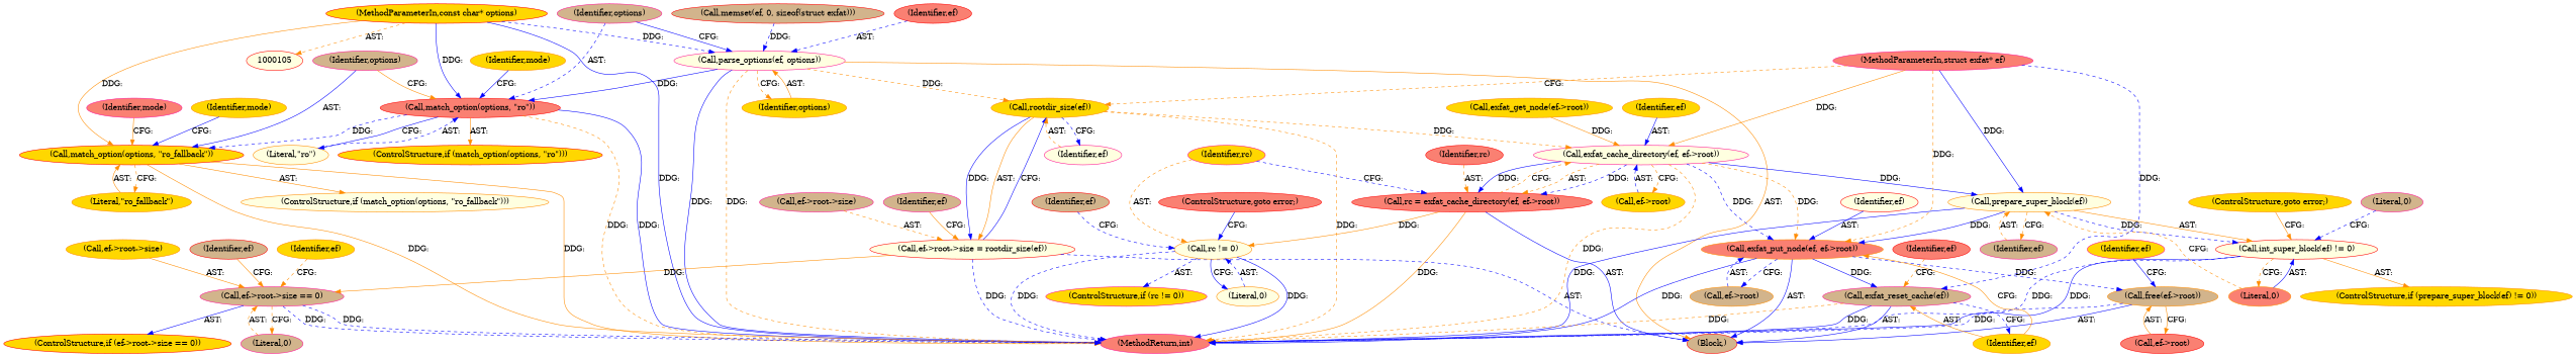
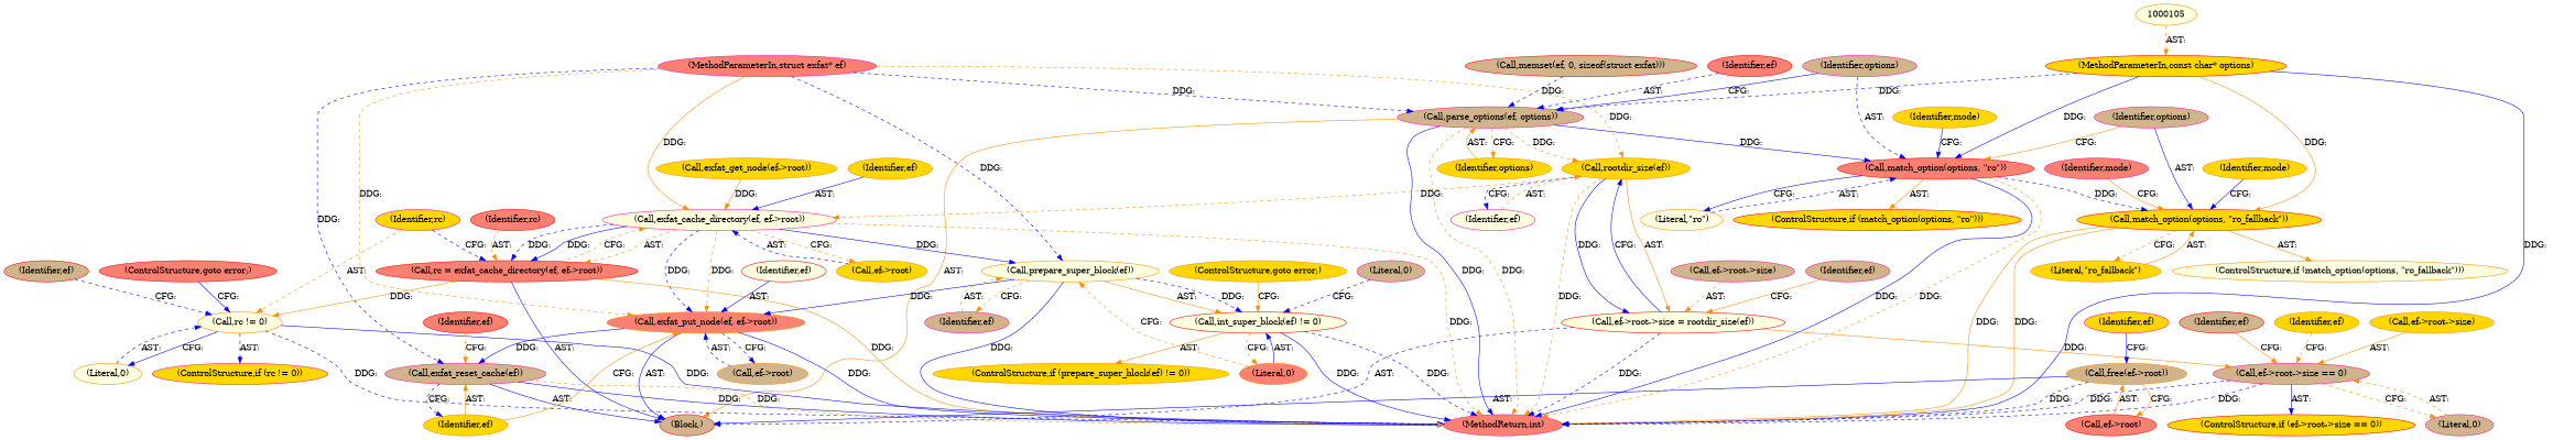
  digraph {
    node [color=darkorange fillcolor=gold style=filled]
    edge [color=blue style=solid]
    n1 [color=red label="(MethodParameterIn,const char* options)"]
-   n2 [color=deeppink fillcolor=lightyellow label="(Call,parse_options(ef, options))"]
+   n2 [color=deeppink fillcolor=tan label="(Call,parse_options(ef, options))"]
    n3 [color=red fillcolor=salmon label="(Call,match_option(options, \"ro\"))"]
    n4 [color=red label="(Call,match_option(options, \"ro_fallback\"))"]
    n5 [color=deeppink fillcolor=salmon label="(MethodReturn,int)"]
-   1000105 [color=red fillcolor=lightyellow]
+   1000105 [fillcolor=lightyellow]
    n7 [label="(Call,rootdir_size(ef))"]
    n8 [color=red fillcolor=tan label="(Block,)"]
    n9 [label="(Identifier,options)"]
    n10 [fillcolor=lightyellow label="(Literal,\"ro\")"]
    n11 [color=red label="(ControlStructure,if (match_option(options, \"ro\")))"]
    n12 [label="(Literal,\"ro_fallback\")"]
    n13 [fillcolor=lightyellow label="(ControlStructure,if (match_option(options, \"ro_fallback\")))"]
    n14 [color=red fillcolor=lightyellow label="(Call,ef->root->size = rootdir_size(ef))"]
    n15 [color=deeppink fillcolor=lightyellow label="(Call,exfat_cache_directory(ef, ef->root))"]
    n16 [color=deeppink fillcolor=lightyellow label="(Identifier,ef)"]
    n17 [color=deeppink fillcolor=tan label="(Call,ef->root->size == 0)"]
    n18 [color=red fillcolor=salmon label="(Call,rc = exfat_cache_directory(ef, ef->root))"]
    n19 [fillcolor=lightyellow label="(Call,prepare_super_block(ef))"]
    n20 [fillcolor=salmon label="(Call,exfat_put_node(ef, ef->root))"]
    n21 [label="(Call,ef->root)"]
    n22 [color=red label="(ControlStructure,if (ef->root->size == 0))"]
    n23 [color=deeppink fillcolor=tan label="(Literal,0)"]
    n24 [fillcolor=lightyellow label="(Call,rc != 0)"]
    n25 [color=red fillcolor=lightyellow label="(Call,int_super_block(ef) != 0)"]
    n26 [color=deeppink fillcolor=tan label="(Identifier,ef)"]
    n27 [color=deeppink fillcolor=tan label="(Call,exfat_reset_cache(ef))"]
    n28 [fillcolor=tan label="(Call,free(ef->root))"]
    n29 [fillcolor=tan label="(Call,ef->root)"]
    n30 [color=deeppink label="(ControlStructure,if (rc != 0))"]
    n31 [fillcolor=lightyellow label="(Literal,0)"]
    n32 [label="(ControlStructure,if (prepare_super_block(ef) != 0))"]
    n33 [fillcolor=salmon label="(Literal,0)"]
    n34 [label="(Identifier,ef)"]
    n35 [color=red fillcolor=salmon label="(Call,ef->root)"]
    n36 [label="(Call,exfat_get_node(ef->root))"]
    n37 [label="(Identifier,ef)"]
    n38 [color=red fillcolor=salmon label="(Identifier,rc)"]
    n39 [label="(Identifier,ef)"]
    n40 [color=red fillcolor=tan label="(Call,memset(ef, 0, sizeof(struct exfat)))"]
    n41 [color=red fillcolor=lightyellow label="(Identifier,ef)"]
    n42 [color=deeppink label="(Identifier,ef)"]
    n43 [color=deeppink fillcolor=tan label="(Call,ef->root->size)"]
    n44 [color=deeppink fillcolor=tan label="(Identifier,options)"]
    n45 [label="(ControlStructure,goto error;)"]
    n46 [color=deeppink fillcolor=tan label="(Identifier,options)"]
    n47 [label="(Identifier,mode)"]
    n48 [color=red fillcolor=salmon label="(ControlStructure,goto error;)"]
    n49 [color=red fillcolor=tan label="(Identifier,ef)"]
    n50 [label="(Call,ef->root->size)"]
    n51 [color=red fillcolor=salmon label="(Identifier,ef)"]
    n52 [label="(Identifier,mode)"]
    n53 [color=deeppink label="(Identifier,rc)"]
    n54 [color=red fillcolor=tan label="(Identifier,ef)"]
    n55 [color=deeppink fillcolor=tan label="(Identifier,ef)"]
    n56 [color=deeppink fillcolor=salmon label="(MethodParameterIn,struct exfat* ef)"]
    n57 [color=deeppink fillcolor=tan label="(Literal,0)"]
    n58 [color=deeppink fillcolor=salmon label="(Identifier,mode)"]
    n59 [color=red fillcolor=salmon label="(Identifier,ef)"]
    n1 -> n2 [label="DDG: " style=dashed]
    n1 -> n3 [label="DDG: "]
    n1 -> n4 [color=darkorange label="DDG: "]
    n1 -> n5 [label="DDG: "]
-   n1 -> 1000105 [color=darkorange label="AST: " style=dashed]
+   1000105 -> n1 [color=darkorange label="AST: " style=dashed]
    n2 -> n3 [label="DDG: "]
    n2 -> n5 [label="DDG: "]
    n2 -> n5 [color=darkorange label="DDG: " style=dashed]
    n2 -> n7 [color=darkorange label="DDG: " style=dashed]
    n2 -> n8 [color=darkorange label="AST: "]
    n2 -> n9 [color=darkorange label="CFG: " style=dashed]
    n3 -> n4 [label="DDG: " style=dashed]
    n3 -> n5 [label="DDG: "]
    n3 -> n5 [color=darkorange label="DDG: " style=dashed]
    n3 -> n10 [label="CFG: "]
    n3 -> n11 [color=darkorange label="AST: "]
    n4 -> n5 [color=darkorange label="DDG: "]
    n4 -> n5 [color=darkorange label="DDG: "]
    n4 -> n12 [color=darkorange label="CFG: " style=dashed]
    n4 -> n13 [color=darkorange label="AST: "]
    n7 -> n5 [color=darkorange label="DDG: " style=dashed]
    n7 -> n14 [color=darkorange label="AST: "]
    n7 -> n14 [label="DDG: "]
    n7 -> n15 [color=darkorange label="DDG: " style=dashed]
    n7 -> n16 [label="CFG: " style=dashed]
    n9 -> n2 [color=darkorange label="AST: "]
    n10 -> n3 [label="AST: " style=dashed]
    n12 -> n4 [color=darkorange label="AST: "]
    n14 -> n5 [label="DDG: " style=dashed]
    n14 -> n7 [label="CFG: "]
    n14 -> n8 [label="AST: " style=dashed]
    n14 -> n17 [color=darkorange label="DDG: "]
    n15 -> n5 [color=darkorange label="DDG: " style=dashed]
    n15 -> n18 [color=darkorange label="AST: " style=dashed]
    n15 -> n18 [label="DDG: " style=dashed]
    n15 -> n18 [label="DDG: "]
    n15 -> n19 [label="DDG: "]
    n15 -> n20 [label="DDG: " style=dashed]
    n15 -> n20 [color=darkorange label="DDG: " style=dashed]
    n15 -> n21 [color=darkorange label="CFG: " style=dashed]
    n16 -> n7 [color=darkorange label="AST: " style=dashed]
    n17 -> n5 [label="DDG: " style=dashed]
    n17 -> n5 [label="DDG: " style=dashed]
    n17 -> n22 [label="AST: "]
    n17 -> n23 [color=darkorange label="CFG: " style=dashed]
    n18 -> n5 [color=darkorange label="DDG: "]
    n18 -> n8 [label="AST: "]
    n18 -> n15 [color=darkorange label="CFG: " style=dashed]
    n18 -> n24 [color=darkorange label="DDG: "]
    n19 -> n5 [label="DDG: "]
    n19 -> n20 [label="DDG: "]
    n19 -> n25 [color=darkorange label="AST: "]
    n19 -> n25 [label="DDG: " style=dashed]
    n19 -> n26 [color=darkorange label="CFG: " style=dashed]
    n20 -> n5 [label="DDG: "]
    n20 -> n8 [label="AST: "]
    n20 -> n27 [label="DDG: "]
-   n20 -> n28 [label="DDG: " style=dashed]
    n20 -> n29 [label="CFG: " style=dashed]
    n21 -> n15 [label="AST: " style=dashed]
    n23 -> n17 [color=darkorange label="AST: " style=dashed]
    n24 -> n5 [label="DDG: " style=dashed]
    n24 -> n5 [label="DDG: "]
    n24 -> n30 [label="AST: " style=dashed]
    n24 -> n31 [label="CFG: "]
    n25 -> n5 [label="DDG: "]
    n25 -> n5 [label="DDG: " style=dashed]
    n25 -> n32 [color=darkorange label="AST: "]
    n25 -> n33 [color=darkorange label="CFG: " style=dashed]
    n26 -> n19 [color=darkorange label="AST: " style=dashed]
    n27 -> n5 [label="DDG: "]
    n27 -> n5 [color=darkorange label="DDG: " style=dashed]
    n27 -> n8 [label="AST: "]
    n27 -> n34 [label="CFG: " style=dashed]
    n28 -> n5 [label="DDG: " style=dashed]
    n28 -> n8 [label="AST: "]
    n28 -> n35 [color=darkorange label="CFG: "]
    n29 -> n20 [label="AST: " style=dashed]
    n31 -> n24 [label="AST: " style=dashed]
    n33 -> n19 [color=darkorange label="CFG: " style=dashed]
    n33 -> n25 [label="AST: "]
    n34 -> n20 [color=darkorange label="CFG: "]
    n34 -> n27 [color=darkorange label="AST: "]
    n35 -> n28 [color=darkorange label="AST: "]
    n36 -> n15 [color=darkorange label="DDG: "]
    n37 -> n17 [color=darkorange label="CFG: " style=dashed]
    n38 -> n18 [color=darkorange label="AST: " style=dashed]
    n39 -> n15 [label="AST: "]
    n40 -> n2 [label="DDG: " style=dashed]
    n41 -> n20 [label="AST: "]
    n42 -> n28 [label="CFG: "]
    n43 -> n14 [color=darkorange label="AST: " style=dashed]
    n44 -> n2 [label="CFG: "]
    n44 -> n3 [label="AST: " style=dashed]
    n45 -> n25 [color=darkorange label="CFG: "]
    n46 -> n3 [color=darkorange label="CFG: "]
    n46 -> n4 [label="AST: "]
    n47 -> n3 [label="CFG: "]
    n48 -> n24 [label="CFG: "]
    n49 -> n24 [label="CFG: " style=dashed]
    n50 -> n17 [color=darkorange label="AST: "]
    n51 -> n27 [color=darkorange label="CFG: " style=dashed]
    n52 -> n4 [label="CFG: "]
    n53 -> n18 [label="CFG: " style=dashed]
    n53 -> n24 [color=darkorange label="AST: " style=dashed]
    n54 -> n17 [color=darkorange label="CFG: "]
    n55 -> n14 [color=darkorange label="CFG: "]
-   n56 -> n7 [color=darkorange label="CFG: " style=dashed]
+   n56 -> n2 [label="DDG: " style=dashed]
+   n56 -> n7 [color=darkorange label="DDG: " style=dashed]
    n56 -> n15 [color=darkorange label="DDG: "]
-   n56 -> n19 [label="DDG: "]
+   n56 -> n19 [label="DDG: " style=dashed]
    n56 -> n20 [color=darkorange label="DDG: " style=dashed]
    n56 -> n27 [label="DDG: " style=dashed]
    n57 -> n25 [label="CFG: " style=dashed]
    n58 -> n4 [color=darkorange label="CFG: "]
    n59 -> n2 [label="AST: " style=dashed]
  }
